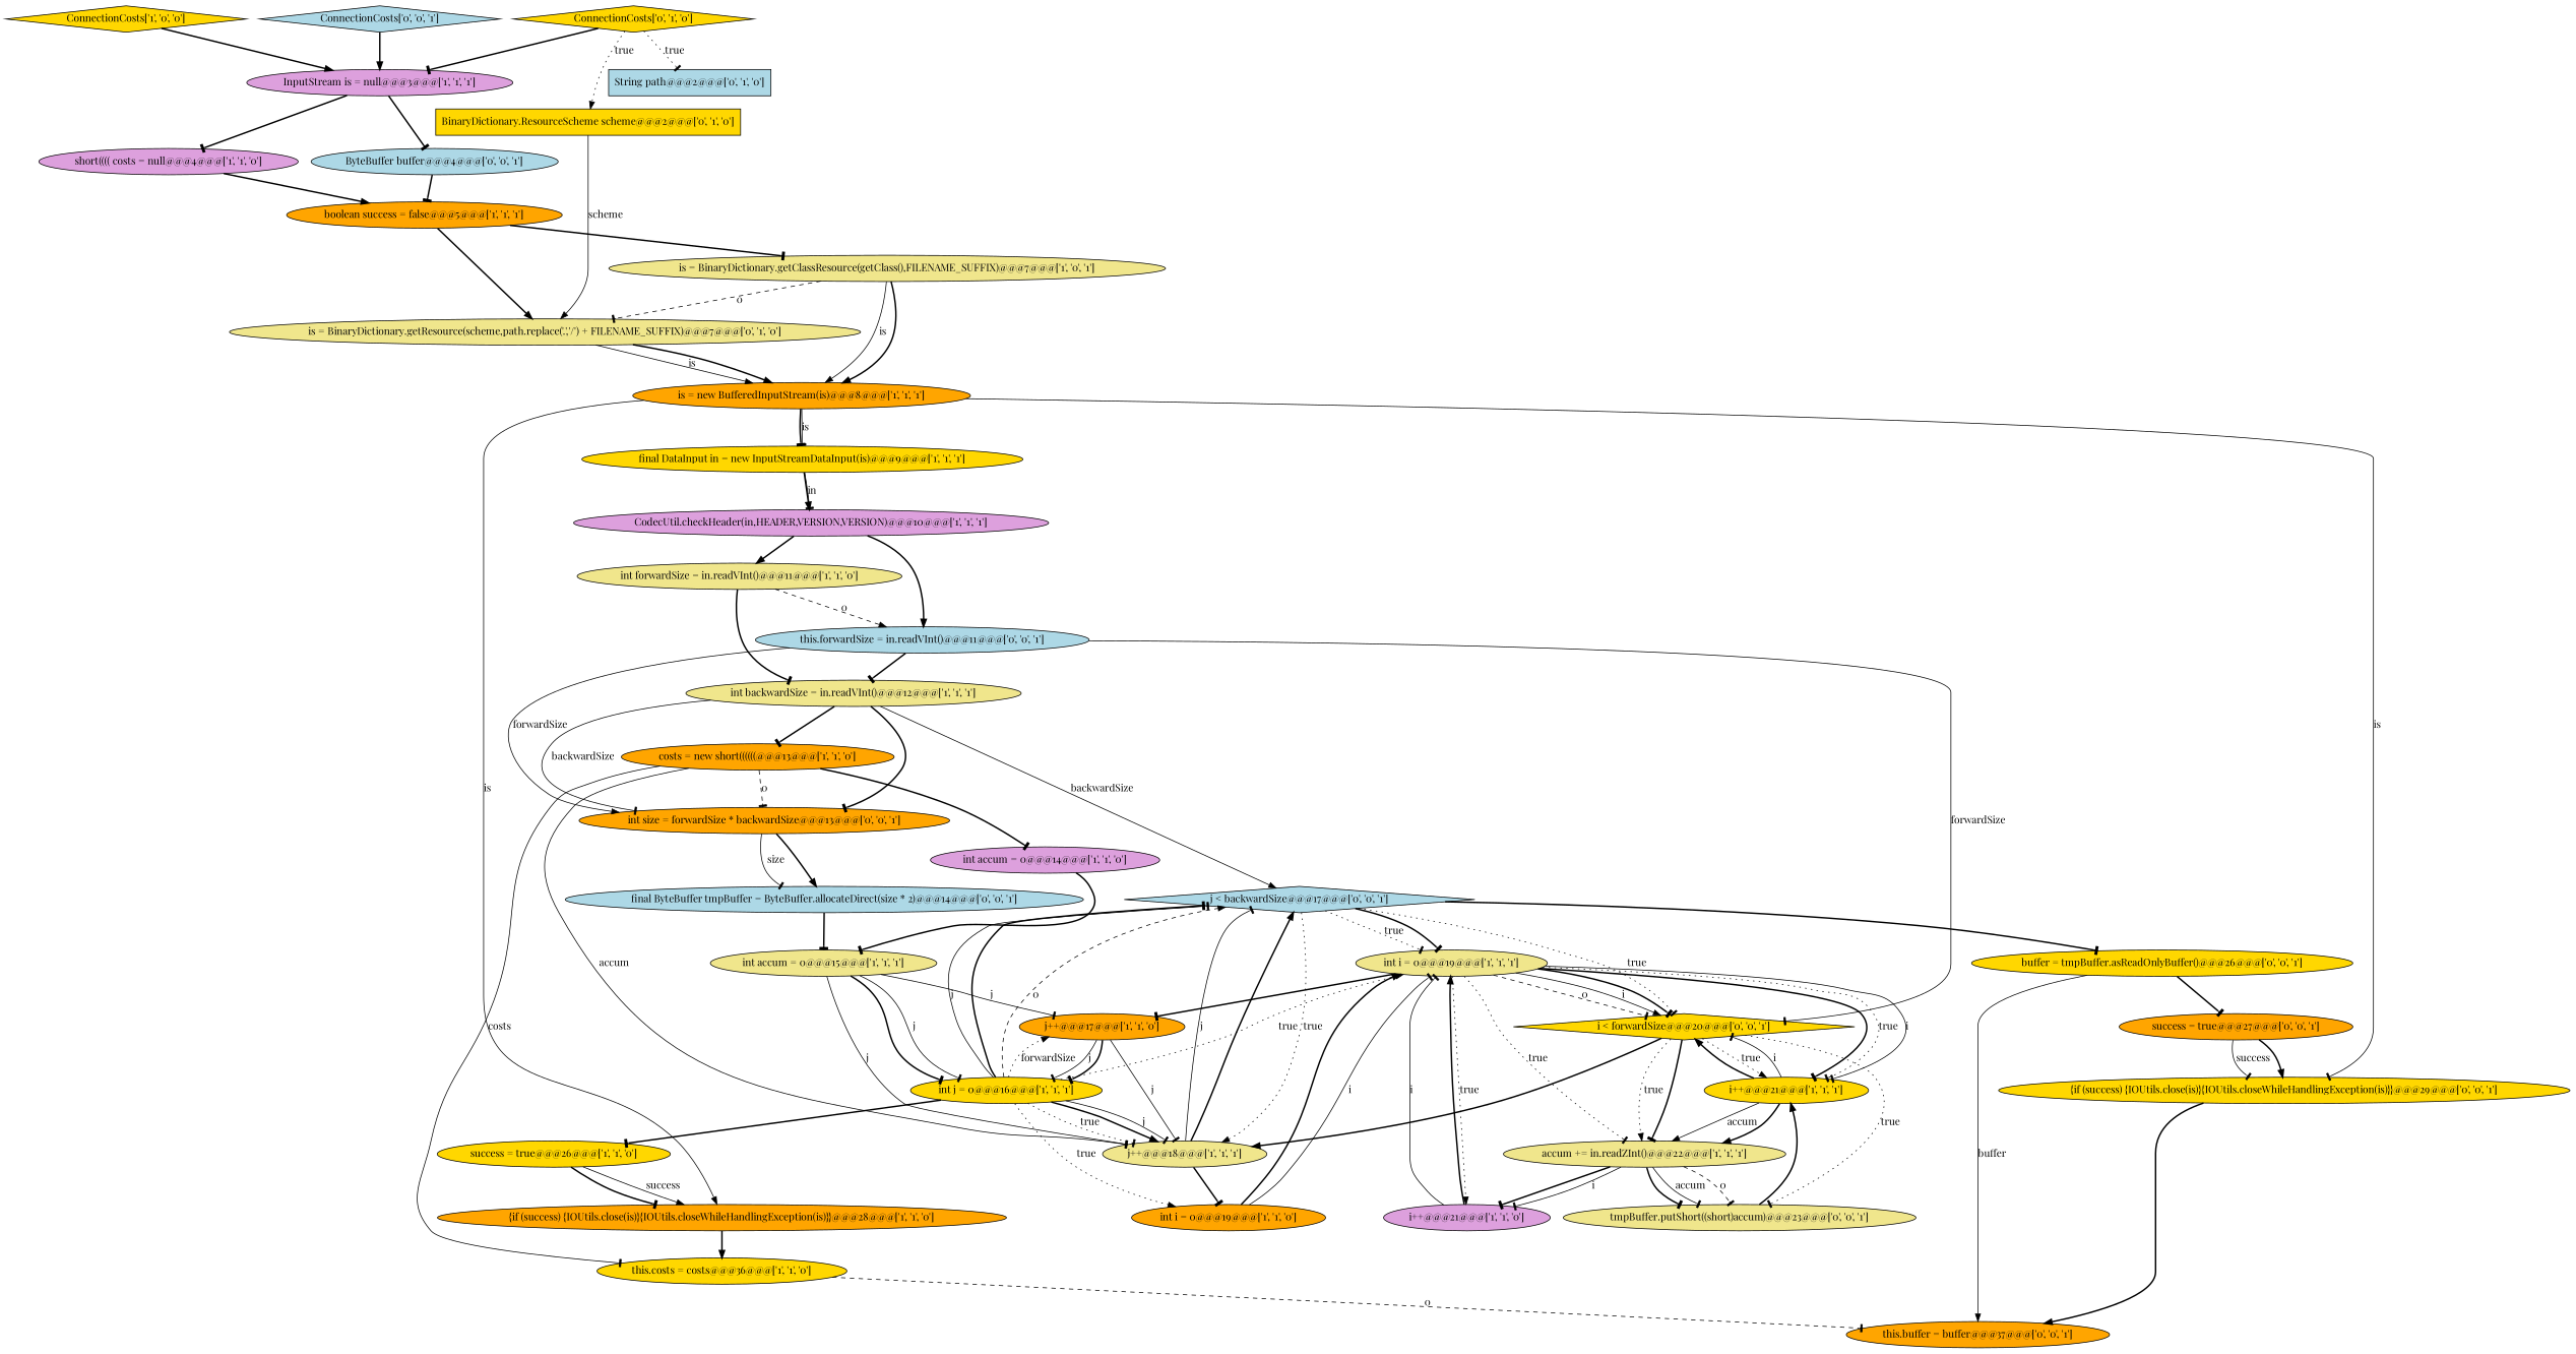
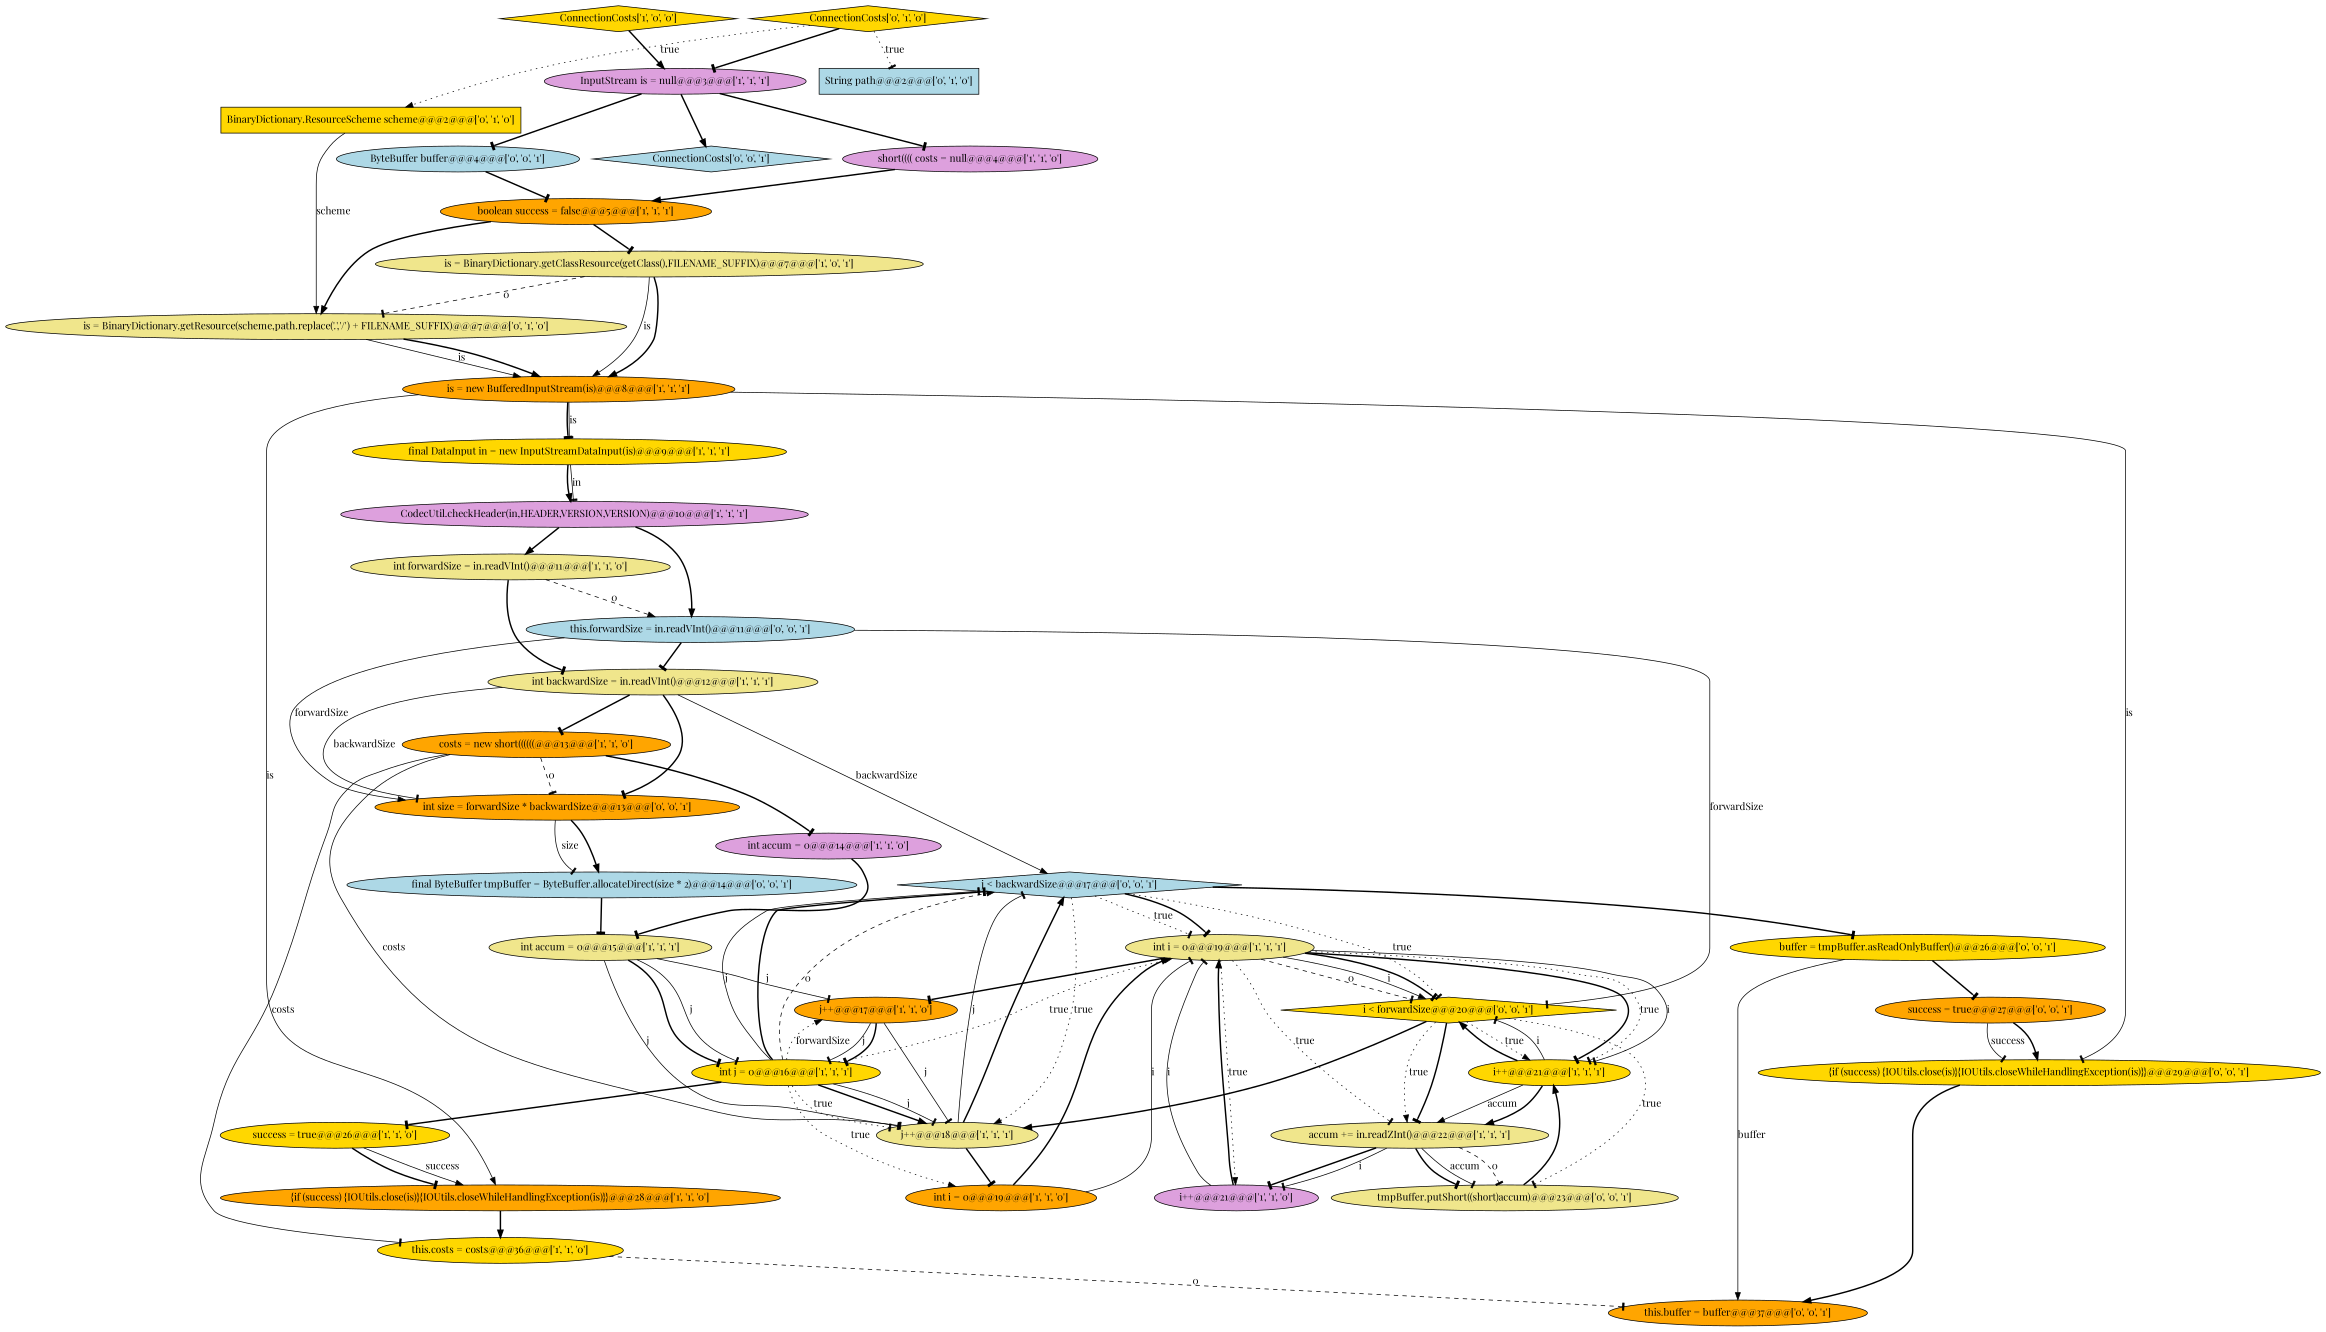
  digraph {
    fontname="Playfair Display"
    node [fillcolor=gold fontname="Playfair Display" shape=ellipse style=filled]
    edge [arrowhead=tee fontname="Playfair Display" style=bold]
    n1 [fillcolor=plum label="InputStream is = null@@@3@@@['1', '1', '1']"]
    n2 [fillcolor=plum label="short(((( costs = null@@@4@@@['1', '1', '0']"]
    n3 [fillcolor=lightblue label="ByteBuffer buffer@@@4@@@['0', '0', '1']"]
    n4 [fillcolor=orange label="boolean success = false@@@5@@@['1', '1', '1']"]
    n5 [fillcolor=khaki label="int backwardSize = in.readVInt()@@@12@@@['1', '1', '1']"]
    n6 [fillcolor=lightblue label="j < backwardSize@@@17@@@['0', '0', '1']" shape=diamond]
    n7 [fillcolor=orange label="int size = forwardSize * backwardSize@@@13@@@['0', '0', '1']"]
    n8 [fillcolor=orange label="costs = new short((((((@@@13@@@['1', '1', '0']"]
    n9 [fillcolor=khaki label="int i = 0@@@19@@@['1', '1', '1']"]
    n10 [label="buffer = tmpBuffer.asReadOnlyBuffer()@@@26@@@['0', '0', '1']"]
    n11 [fillcolor=khaki label="j++@@@18@@@['1', '1', '1']"]
    n12 [label="i < forwardSize@@@20@@@['0', '0', '1']" shape=diamond]
    n13 [fillcolor=lightblue label="final ByteBuffer tmpBuffer = ByteBuffer.allocateDirect(size * 2)@@@14@@@['0', '0', '1']"]
    n14 [fillcolor=plum label="int accum = 0@@@14@@@['1', '1', '0']"]
    n15 [label="this.costs = costs@@@36@@@['1', '1', '0']"]
    n16 [fillcolor=orange label="int i = 0@@@19@@@['1', '1', '0']"]
    n17 [label="i++@@@21@@@['1', '1', '1']"]
    n18 [fillcolor=khaki label="accum += in.readZInt()@@@22@@@['1', '1', '1']"]
    n19 [fillcolor=orange label="j++@@@17@@@['1', '1', '0']"]
    n20 [fillcolor=plum label="i++@@@21@@@['1', '1', '0']"]
    n21 [fillcolor=orange label="this.buffer = buffer@@@37@@@['0', '0', '1']"]
    n22 [fillcolor=khaki label="is = BinaryDictionary.getResource(scheme,path.replace('.','/') + FILENAME_SUFFIX)@@@7@@@['0', '1', '0']"]
    n23 [fillcolor=orange label="is = new BufferedInputStream(is)@@@8@@@['1', '1', '1']"]
    n24 [fillcolor=orange label="{if (success) {IOUtils.close(is)}{IOUtils.closeWhileHandlingException(is)}}@@@28@@@['1', '1', '0']"]
    n25 [label="{if (success) {IOUtils.close(is)}{IOUtils.closeWhileHandlingException(is)}}@@@29@@@['0', '0', '1']"]
    n26 [label="final DataInput in = new InputStreamDataInput(is)@@@9@@@['1', '1', '1']"]
    n27 [fillcolor=orange label="success = true@@@27@@@['0', '0', '1']"]
    n28 [fillcolor=khaki label="tmpBuffer.putShort((short)accum)@@@23@@@['0', '0', '1']"]
    n29 [label="BinaryDictionary.ResourceScheme scheme@@@2@@@['0', '1', '0']" shape=box]
    n30 [fillcolor=khaki label="int accum = 0@@@15@@@['1', '1', '1']"]
    n31 [label="int j = 0@@@16@@@['1', '1', '1']"]
    n32 [label="success = true@@@26@@@['1', '1', '0']"]
    n33 [label="ConnectionCosts['1', '0', '0']" shape=diamond]
    n34 [fillcolor=plum label="CodecUtil.checkHeader(in,HEADER,VERSION,VERSION)@@@10@@@['1', '1', '1']"]
    n35 [label="ConnectionCosts['0', '1', '0']" shape=diamond]
    n36 [fillcolor=lightblue label="String path@@@2@@@['0', '1', '0']" shape=box]
    n37 [fillcolor=lightblue label="ConnectionCosts['0', '0', '1']" shape=diamond]
    n38 [fillcolor=khaki label="is = BinaryDictionary.getClassResource(getClass(),FILENAME_SUFFIX)@@@7@@@['1', '0', '1']"]
    n39 [fillcolor=khaki label="int forwardSize = in.readVInt()@@@11@@@['1', '1', '0']"]
    n40 [fillcolor=lightblue label="this.forwardSize = in.readVInt()@@@11@@@['0', '0', '1']"]
    n1 -> n2
    n1 -> n3
    n2 -> n4 [arrowhead=normal]
    n3 -> n4
    n4 -> n22 [arrowhead=normal]
    n4 -> n38
    n5 -> n6 [arrowhead=normal label=backwardSize style=solid]
    n5 -> n7
    n5 -> n7 [label=backwardSize style=solid]
    n5 -> n8
    n6 -> n9 [label=true style=dotted]
    n6 -> n9
    n6 -> n10
    n6 -> n11 [arrowhead=normal label=true style=dotted]
    n6 -> n12 [label=true style=dotted]
    n7 -> n13 [arrowhead=normal]
    n7 -> n13 [label=size style=solid]
    n8 -> n7 [label=0 style=dashed]
-   n8 -> n11 [label=accum style=solid]
+   n8 -> n11 [label=costs style=solid]
    n8 -> n14
    n8 -> n15 [label=costs style=solid]
    n9 -> n12 [label=0 style=dashed]
    n9 -> n12 [arrowhead=normal label=i style=solid]
    n9 -> n12
    n9 -> n17
    n9 -> n17 [label=true style=dotted]
    n9 -> n17 [label=i style=solid]
    n9 -> n18 [label=true style=dotted]
    n9 -> n19
    n9 -> n20 [arrowhead=normal label=true style=dotted]
    n10 -> n21 [arrowhead=normal label=buffer style=solid]
    n10 -> n27
    n11 -> n6 [label=j style=solid]
    n11 -> n6 [arrowhead=normal]
    n11 -> n16
    n12 -> n11 [arrowhead=normal]
    n12 -> n17 [arrowhead=normal label=true style=dotted]
    n12 -> n18
    n12 -> n18 [arrowhead=normal label=true style=dotted]
    n12 -> n28 [label=true style=dotted]
    n13 -> n30
    n14 -> n30
    n15 -> n21 [label=0 style=dashed]
    n16 -> n9 [arrowhead=normal]
    n16 -> n9 [label=i style=solid]
    n17 -> n12 [label=i style=solid]
    n17 -> n12 [arrowhead=normal]
    n17 -> n18 [arrowhead=normal label=accum style=solid]
    n17 -> n18 [arrowhead=normal]
    n18 -> n20
    n18 -> n20 [label=i style=solid]
    n18 -> n28 [label=0 style=dashed]
    n18 -> n28
    n18 -> n28 [label=accum style=solid]
    n19 -> n11 [label=j style=solid]
    n19 -> n31 [label=j style=solid]
    n19 -> n31
    n20 -> n9 [label=i style=solid]
    n20 -> n9 [arrowhead=normal]
    n22 -> n23 [arrowhead=normal label=is style=solid]
    n22 -> n23 [arrowhead=normal]
    n23 -> n24 [arrowhead=normal label=is style=solid]
    n23 -> n25 [label=is style=solid]
    n23 -> n26
    n23 -> n26 [label=is style=solid]
    n24 -> n15 [arrowhead=normal]
    n25 -> n21 [arrowhead=normal]
    n26 -> n34 [arrowhead=normal]
    n26 -> n34 [label=in style=solid]
    n27 -> n25 [arrowhead=normal]
    n27 -> n25 [label=success style=solid]
    n28 -> n17 [arrowhead=normal]
    n29 -> n22 [arrowhead=normal label=scheme style=solid]
    n30 -> n11 [label=j style=solid]
    n30 -> n19 [label=j style=solid]
    n30 -> n31
    n30 -> n31 [label=j style=solid]
    n31 -> n6
    n31 -> n6 [arrowhead=normal label=0 style=dashed]
    n31 -> n6 [label=j style=solid]
    n31 -> n9 [arrowhead=normal label=true style=dotted]
    n31 -> n11 [label=true style=dotted]
    n31 -> n11 [arrowhead=normal]
    n31 -> n11 [label=j style=solid]
    n31 -> n16 [arrowhead=normal label=true style=dotted]
    n31 -> n19 [arrowhead=normal label=forwardSize style=dotted]
    n31 -> n32
    n32 -> n24 [arrowhead=normal label=success style=solid]
    n32 -> n24
    n33 -> n1 [arrowhead=normal]
    n34 -> n39 [arrowhead=normal]
    n34 -> n40 [arrowhead=normal]
    n35 -> n1
    n35 -> n29 [arrowhead=normal label=true style=dotted]
    n35 -> n36 [label=true style=dotted]
-   n37 -> n1 [arrowhead=normal]
+   n1 -> n37 [arrowhead=normal]
    n38 -> n22 [label=0 style=dashed]
    n38 -> n23 [arrowhead=normal label=is style=solid]
    n38 -> n23 [arrowhead=normal]
    n39 -> n5
    n39 -> n40 [arrowhead=normal label=0 style=dashed]
    n40 -> n5
    n40 -> n7 [arrowhead=normal label=forwardSize style=solid]
    n40 -> n12 [label=forwardSize style=solid]
  }
